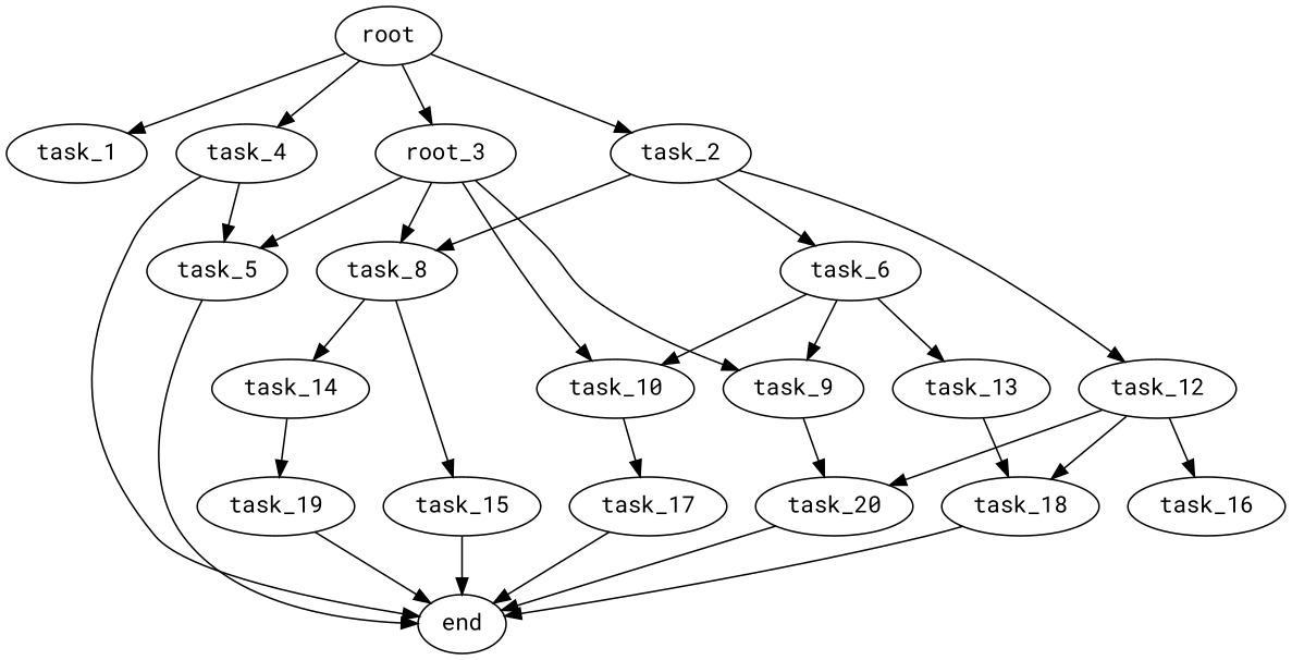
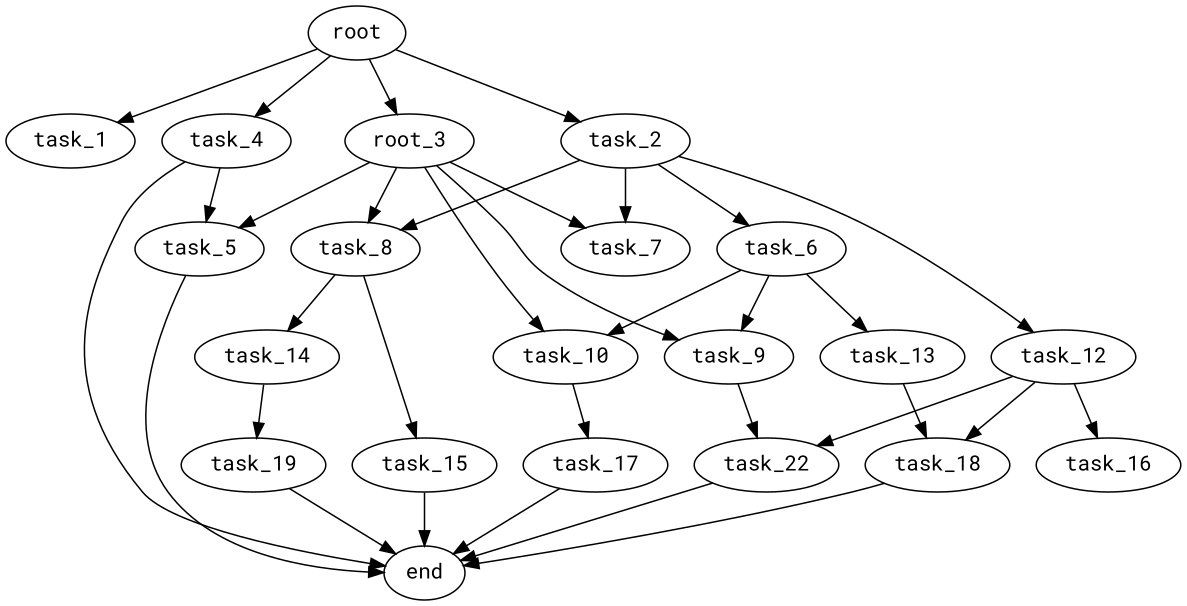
  digraph {
    fontname="Roboto Mono"
    node [fontname="Roboto Mono"]
    edge [fontname="Roboto Mono"]
    root
    task_1
    task_2
    n4 [label=root_3]
    task_4
    task_6
+   task_7
    task_8
    task_12
    task_5
    task_9
    task_10
    end
    task_13
    task_14
    task_15
-   task_20
+   task_20 [label=task_22]
    task_16
    task_18
    task_17
    task_19
    root -> task_1
    root -> task_2
    root -> n4
    root -> task_4
    task_2 -> task_6
+   task_2 -> task_7
    task_2 -> task_8
    task_2 -> task_12
+   n4 -> task_7
    n4 -> task_8
    n4 -> task_5
    n4 -> task_9
    n4 -> task_10
    task_4 -> task_5
    task_4 -> end
    task_6 -> task_9
    task_6 -> task_10
    task_6 -> task_13
    task_8 -> task_14
    task_8 -> task_15
    task_12 -> task_20
    task_12 -> task_16
    task_12 -> task_18
    task_5 -> end
    task_9 -> task_20
    task_10 -> task_17
    task_13 -> task_18
    task_14 -> task_19
    task_15 -> end
    task_20 -> end
    task_18 -> end
    task_17 -> end
    task_19 -> end
  }
